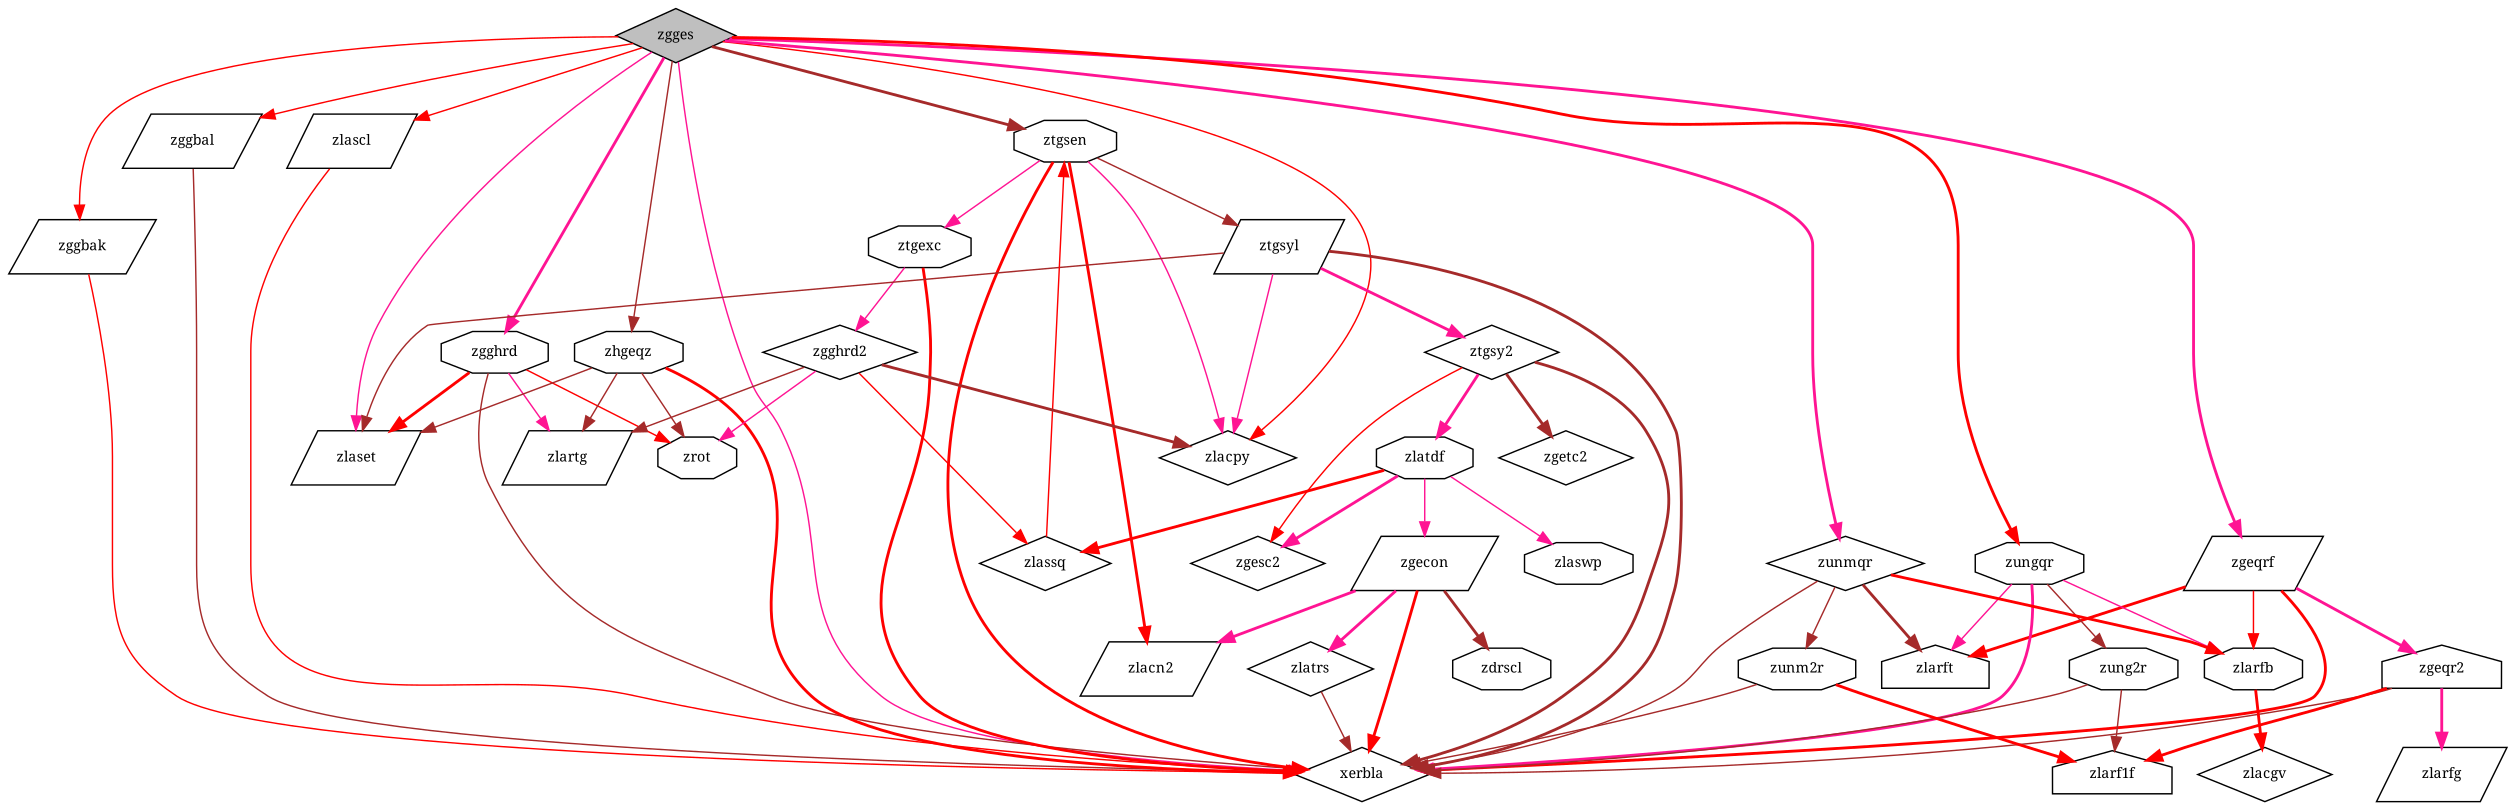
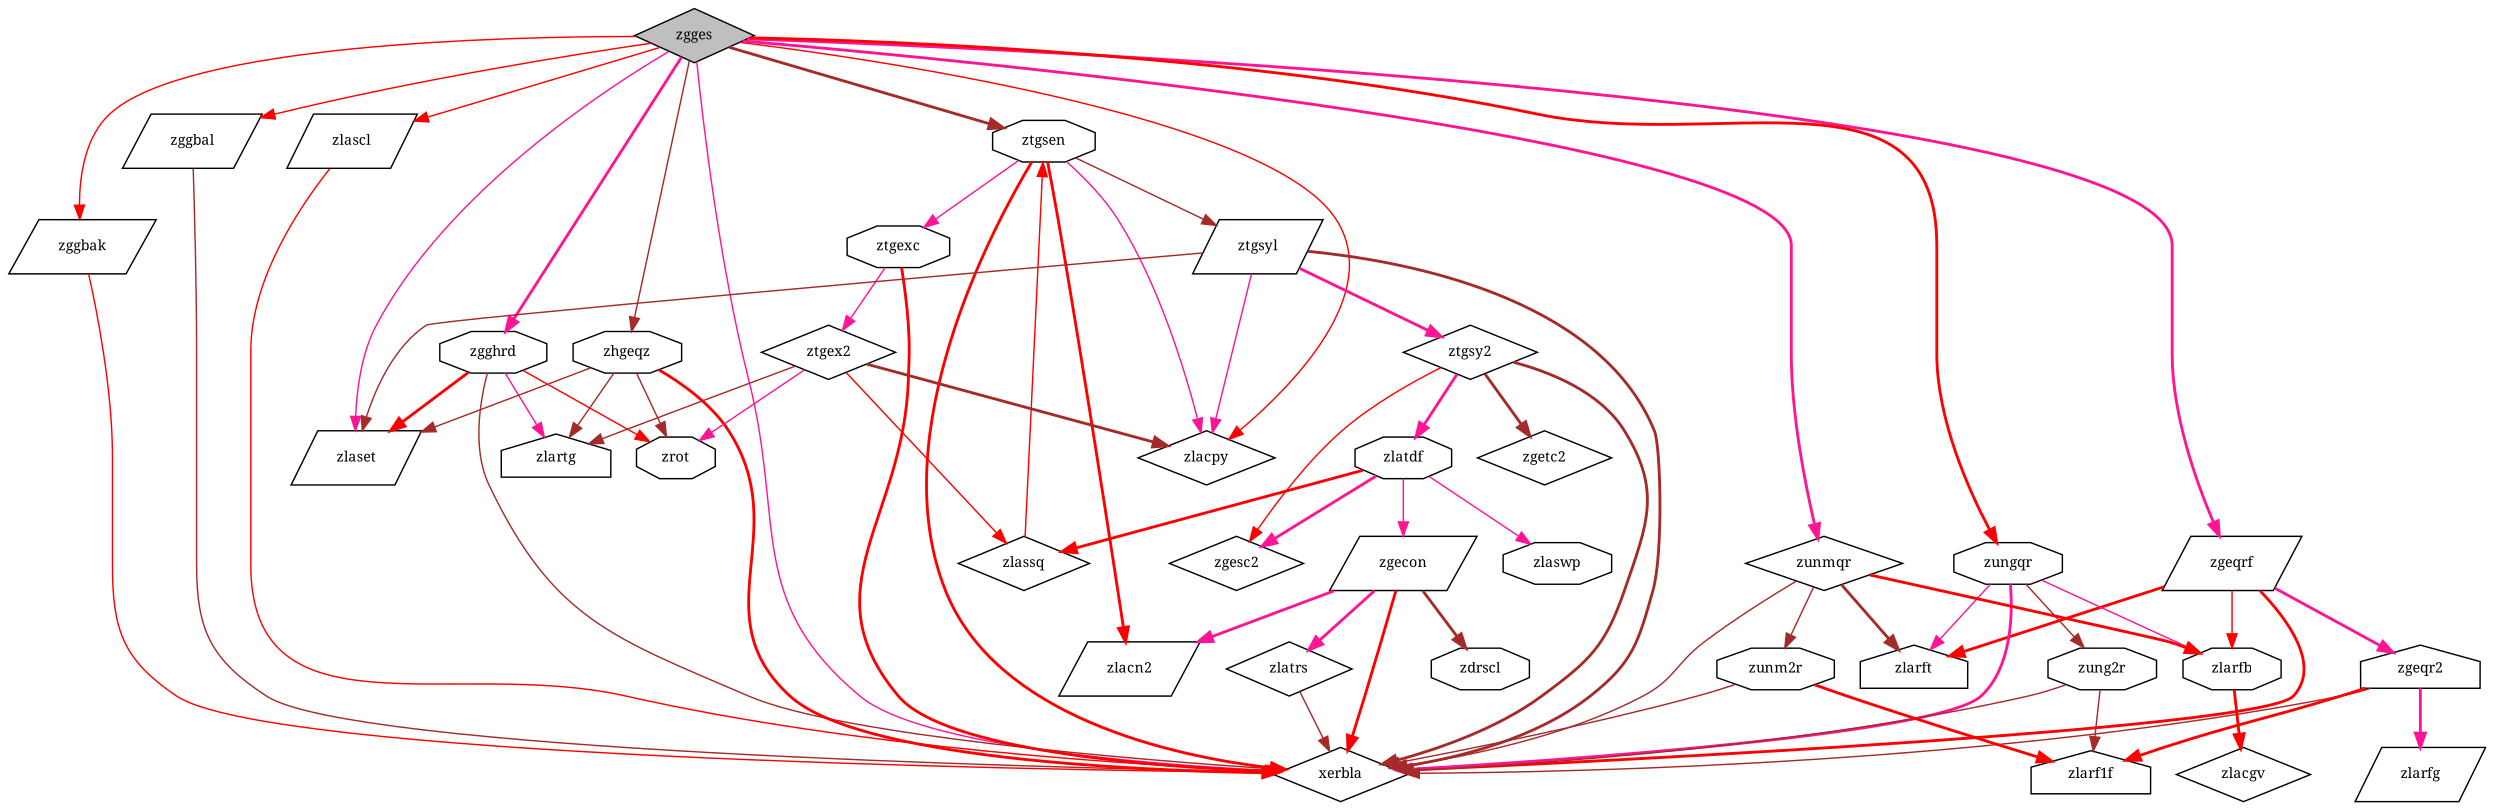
  digraph {
    fontname="Noto Serif"
    rankdir=TB
    node [color=black fillcolor=white fontname="Noto Serif" fontsize=10 shape=octagon style=filled]
    edge [color=red fontname="Noto Serif" fontsize=10 labelfontname=Helvetica labelfontsize=10 style=solid]
    n1 [fillcolor=grey75 fontcolor=black height=0.2 label=zgges shape=diamond width=0.4]
    n2 [height=0.2 label=xerbla shape=diamond width=0.4]
    n3 [height=0.2 label=zgeqrf shape=parallelogram width=0.4]
    n4 [height=0.2 label=zggbak shape=parallelogram width=0.4]
    n5 [height=0.2 label=zggbal shape=parallelogram width=0.4]
    n6 [height=0.2 label=zgghrd width=0.4]
    n7 [height=0.2 label=zlaset shape=parallelogram width=0.4]
    n8 [height=0.2 label=zhgeqz width=0.4]
    n9 [height=0.2 label=zlacpy shape=diamond width=0.4]
    n10 [height=0.2 label=zlascl shape=parallelogram width=0.4]
    n11 [height=0.2 label=ztgsen width=0.4]
    n12 [height=0.2 label=zungqr width=0.4]
    n13 [height=0.2 label=zunmqr shape=diamond width=0.4]
    n14 [height=0.2 label=zgeqr2 shape=house width=0.4]
    n15 [height=0.2 label=zlarfb width=0.4]
    n16 [height=0.2 label=zlarft shape=house width=0.4]
-   n17 [height=0.2 label=zlartg shape=parallelogram width=0.4]
+   n17 [height=0.2 label=zlartg shape=house width=0.4]
    n18 [height=0.2 label=zrot width=0.4]
    n19 [height=0.2 label=zlacn2 shape=parallelogram width=0.4]
    n20 [height=0.2 label=ztgexc width=0.4]
    n21 [height=0.2 label=ztgsyl shape=parallelogram width=0.4]
    n22 [height=0.2 label=zung2r width=0.4]
    n23 [height=0.2 label=zunm2r width=0.4]
    n24 [height=0.2 label=zlarf1f shape=house width=0.4]
    n25 [height=0.2 label=zlarfg shape=parallelogram width=0.4]
    n26 [height=0.2 label=zlacgv shape=diamond width=0.4]
    n27 [height=0.2 label=zlassq shape=diamond width=0.4]
-   n28 [height=0.2 label=zgghrd2 shape=diamond width=0.4]
+   n28 [height=0.2 label=ztgex2 shape=diamond width=0.4]
    n29 [height=0.2 label=ztgsy2 shape=diamond width=0.4]
    n30 [height=0.2 label=zgesc2 shape=diamond width=0.4]
    n31 [height=0.2 label=zgetc2 shape=diamond width=0.4]
    n32 [height=0.2 label=zlatdf width=0.4]
    n33 [height=0.2 label=zlaswp width=0.4]
    n34 [height=0.2 label=zgecon shape=parallelogram width=0.4]
    n35 [height=0.2 label=zdrscl width=0.4]
    n36 [height=0.2 label=zlatrs shape=diamond width=0.4]
    n1 -> n2 [color=deeppink]
    n1 -> n3 [color=deeppink style=bold]
    n1 -> n4
    n1 -> n5
    n1 -> n6 [color=deeppink style=bold]
    n1 -> n7 [color=deeppink]
    n1 -> n8 [color=brown]
    n1 -> n9
    n1 -> n10
    n1 -> n11 [color=brown style=bold]
    n1 -> n12 [style=bold]
    n1 -> n13 [color=deeppink style=bold]
    n3 -> n2 [style=bold]
    n3 -> n14 [color=deeppink style=bold]
    n3 -> n15
    n3 -> n16 [style=bold]
    n4 -> n2
    n5 -> n2 [color=brown]
    n6 -> n2 [color=brown]
    n6 -> n7 [style=bold]
    n6 -> n17 [color=deeppink]
    n6 -> n18
    n8 -> n2 [style=bold]
    n8 -> n7 [color=brown]
    n8 -> n17 [color=brown]
    n8 -> n18 [color=brown]
    n10 -> n2
    n11 -> n2 [style=bold]
    n11 -> n9 [color=deeppink]
    n11 -> n19 [style=bold]
    n11 -> n20 [color=deeppink]
    n11 -> n21 [color=brown]
    n12 -> n2 [color=deeppink style=bold]
    n12 -> n15 [color=deeppink]
    n12 -> n16 [color=deeppink]
    n12 -> n22 [color=brown]
    n13 -> n2 [color=brown]
    n13 -> n15 [style=bold]
    n13 -> n16 [color=brown style=bold]
    n13 -> n23 [color=brown]
    n14 -> n2 [color=brown]
    n14 -> n24 [style=bold]
    n14 -> n25 [color=deeppink style=bold]
    n15 -> n26 [style=bold]
    n20 -> n2 [style=bold]
    n20 -> n28 [color=deeppink]
    n21 -> n2 [color=brown style=bold]
    n21 -> n7 [color=brown]
    n21 -> n9 [color=deeppink]
    n21 -> n29 [color=deeppink style=bold]
    n22 -> n2 [color=brown]
    n22 -> n24 [color=brown]
    n23 -> n2 [color=brown]
    n23 -> n24 [style=bold]
    n27 -> n11
    n28 -> n9 [color=brown style=bold]
    n28 -> n17 [color=brown]
    n28 -> n18 [color=deeppink]
    n28 -> n27
    n29 -> n2 [color=brown style=bold]
    n29 -> n30
    n29 -> n31 [color=brown style=bold]
    n29 -> n32 [color=deeppink style=bold]
    n32 -> n27 [style=bold]
    n32 -> n30 [color=deeppink style=bold]
    n32 -> n33 [color=deeppink]
    n32 -> n34 [color=deeppink]
    n34 -> n2 [style=bold]
    n34 -> n19 [color=deeppink style=bold]
    n34 -> n35 [color=brown style=bold]
    n34 -> n36 [color=deeppink style=bold]
    n36 -> n2 [color=brown]
  }
